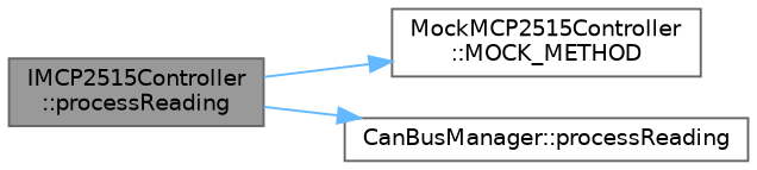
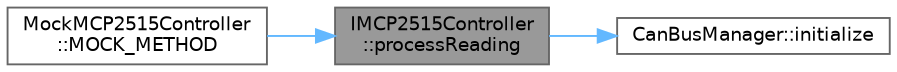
  digraph {
    rankdir=RL
    node [color=grey40 fillcolor=white fontname=Helvetica fontsize=10 shape=box style=filled]
    edge [color=steelblue1 dir=back fontname=Helvetica fontsize=10 labelfontname=Helvetica labelfontsize=10 style=solid]
    n1 [color=gray40 fillcolor=grey60 fontcolor=black height=0.2 label="IMCP2515Controller\l::processReading" width=0.4]
    n2 [height=0.2 label="MockMCP2515Controller\l::MOCK_METHOD" width=0.4]
-   n3 [height=0.2 label="CanBusManager::processReading" width=0.4]
-   n2 -> n1
+   n3 [height=0.2 label="CanBusManager::initialize" width=0.4]
+   n1 -> n2
    n3 -> n1
  }
